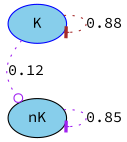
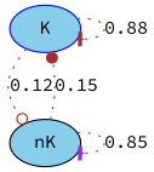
  digraph {
    fontname="Source Code Pro"
    node [style=filled fillcolor=skyblue fontname="Source Code Pro"]
    edge [color=brown style=dotted arrowhead=tee fontname="Source Code Pro"]
    K [color=blue]
    nK [color=black]
    K -> K [label=0.88 weight=0.88]
-   K -> nK [label=0.12 weight=0.12 color=purple arrowhead=odot]
+   K -> nK [label=0.12 weight=0.12 arrowhead=odot]
+   nK -> K [label=0.15 weight=0.15 arrowhead=dot]
    nK -> nK [label=0.85 weight=0.85 color=purple]
  }
